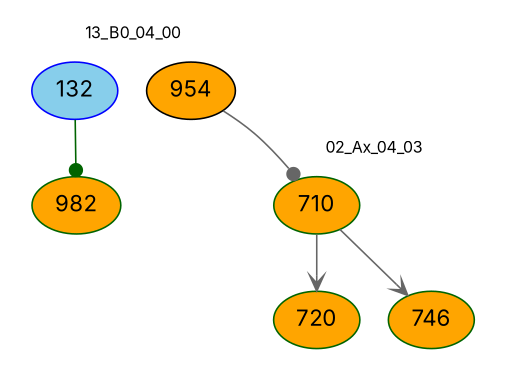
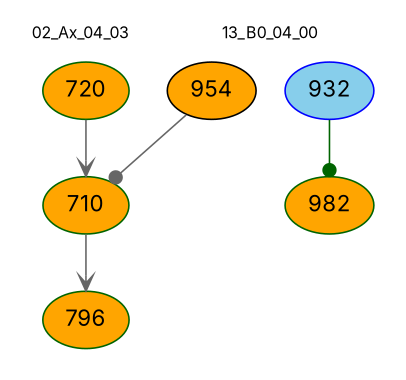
  digraph {
    fontname=Inter
    node [color=darkgreen fillcolor=orange fontname=Inter style=filled]
    edge [arrowhead=vee color=gray40 fontname=Inter]
    n1 [label=720]
    n2 [label=710]
-   n3 [label=746]
+   n3 [label=796]
    n4 [color=black label=954]
-   n5 [color=blue fillcolor=skyblue label=132]
+   n5 [color=blue fillcolor=skyblue label=932]
    n6 [label=982]
    subgraph cluster_1 {
      color=white
      fontsize=10
      label="02_Ax_04_03"
      n1
      n2
      n3
    }
    subgraph cluster_2 {
      color=white
      fontsize=10
      label="13_B0_04_00"
      n4
      n5
      n6
    }
-   n2 -> n1
+   n1 -> n2
    n2 -> n3
    n4 -> n2 [arrowhead=dot]
    n5 -> n6 [arrowhead=dot color=darkgreen]
  }
